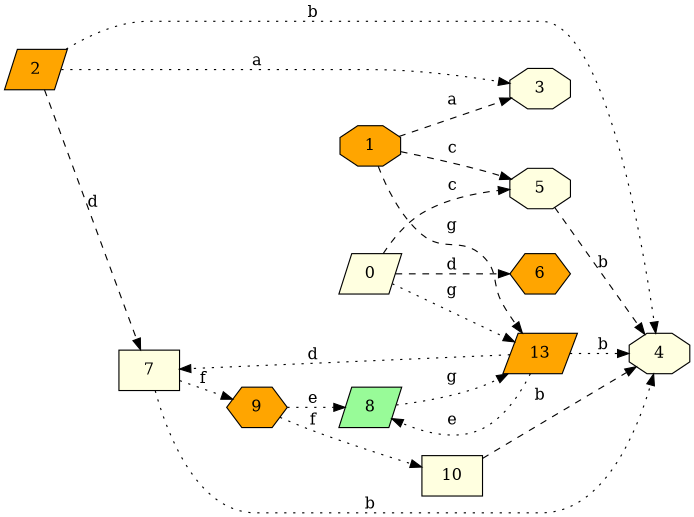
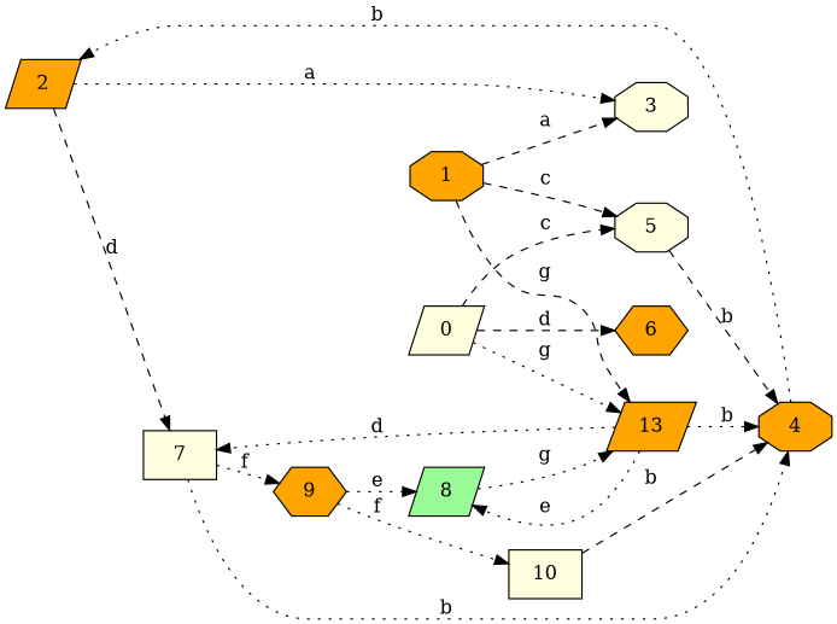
  strict digraph {
    rankdir=LR
    node [fillcolor=orange shape=octagon style=filled]
    edge [style=dotted]
    3 [fillcolor=lightyellow]
    2 [shape=parallelogram]
-   4 [fillcolor=lightyellow]
+   4
    7 [fillcolor=lightyellow shape=box]
    9 [shape=hexagon]
    0 [fillcolor=lightyellow shape=parallelogram]
    5 [fillcolor=lightyellow]
    6 [shape=hexagon]
    13 [shape=parallelogram]
    8 [fillcolor=palegreen shape=parallelogram]
    10 [fillcolor=lightyellow shape=box]
    1
    2 -> 3 [label=a]
-   2 -> 4 [label=b]
+   4 -> 2 [label=b]
    2 -> 7 [label=d style=dashed]
    7 -> 4 [label=b]
    7 -> 9 [label=f]
    9 -> 8 [label=e]
    9 -> 10 [label=f]
    0 -> 5 [label=c style=dashed]
    0 -> 6 [label=d style=dashed]
    0 -> 13 [label=g]
    5 -> 4 [label=b style=dashed]
    13 -> 4 [label=b]
    13 -> 7 [label=d]
    13 -> 8 [label=e]
    8 -> 13 [label=g]
    10 -> 4 [label=b style=dashed]
    1 -> 3 [label=a style=dashed]
    1 -> 5 [label=c style=dashed]
    1 -> 13 [label=g style=dashed]
  }
